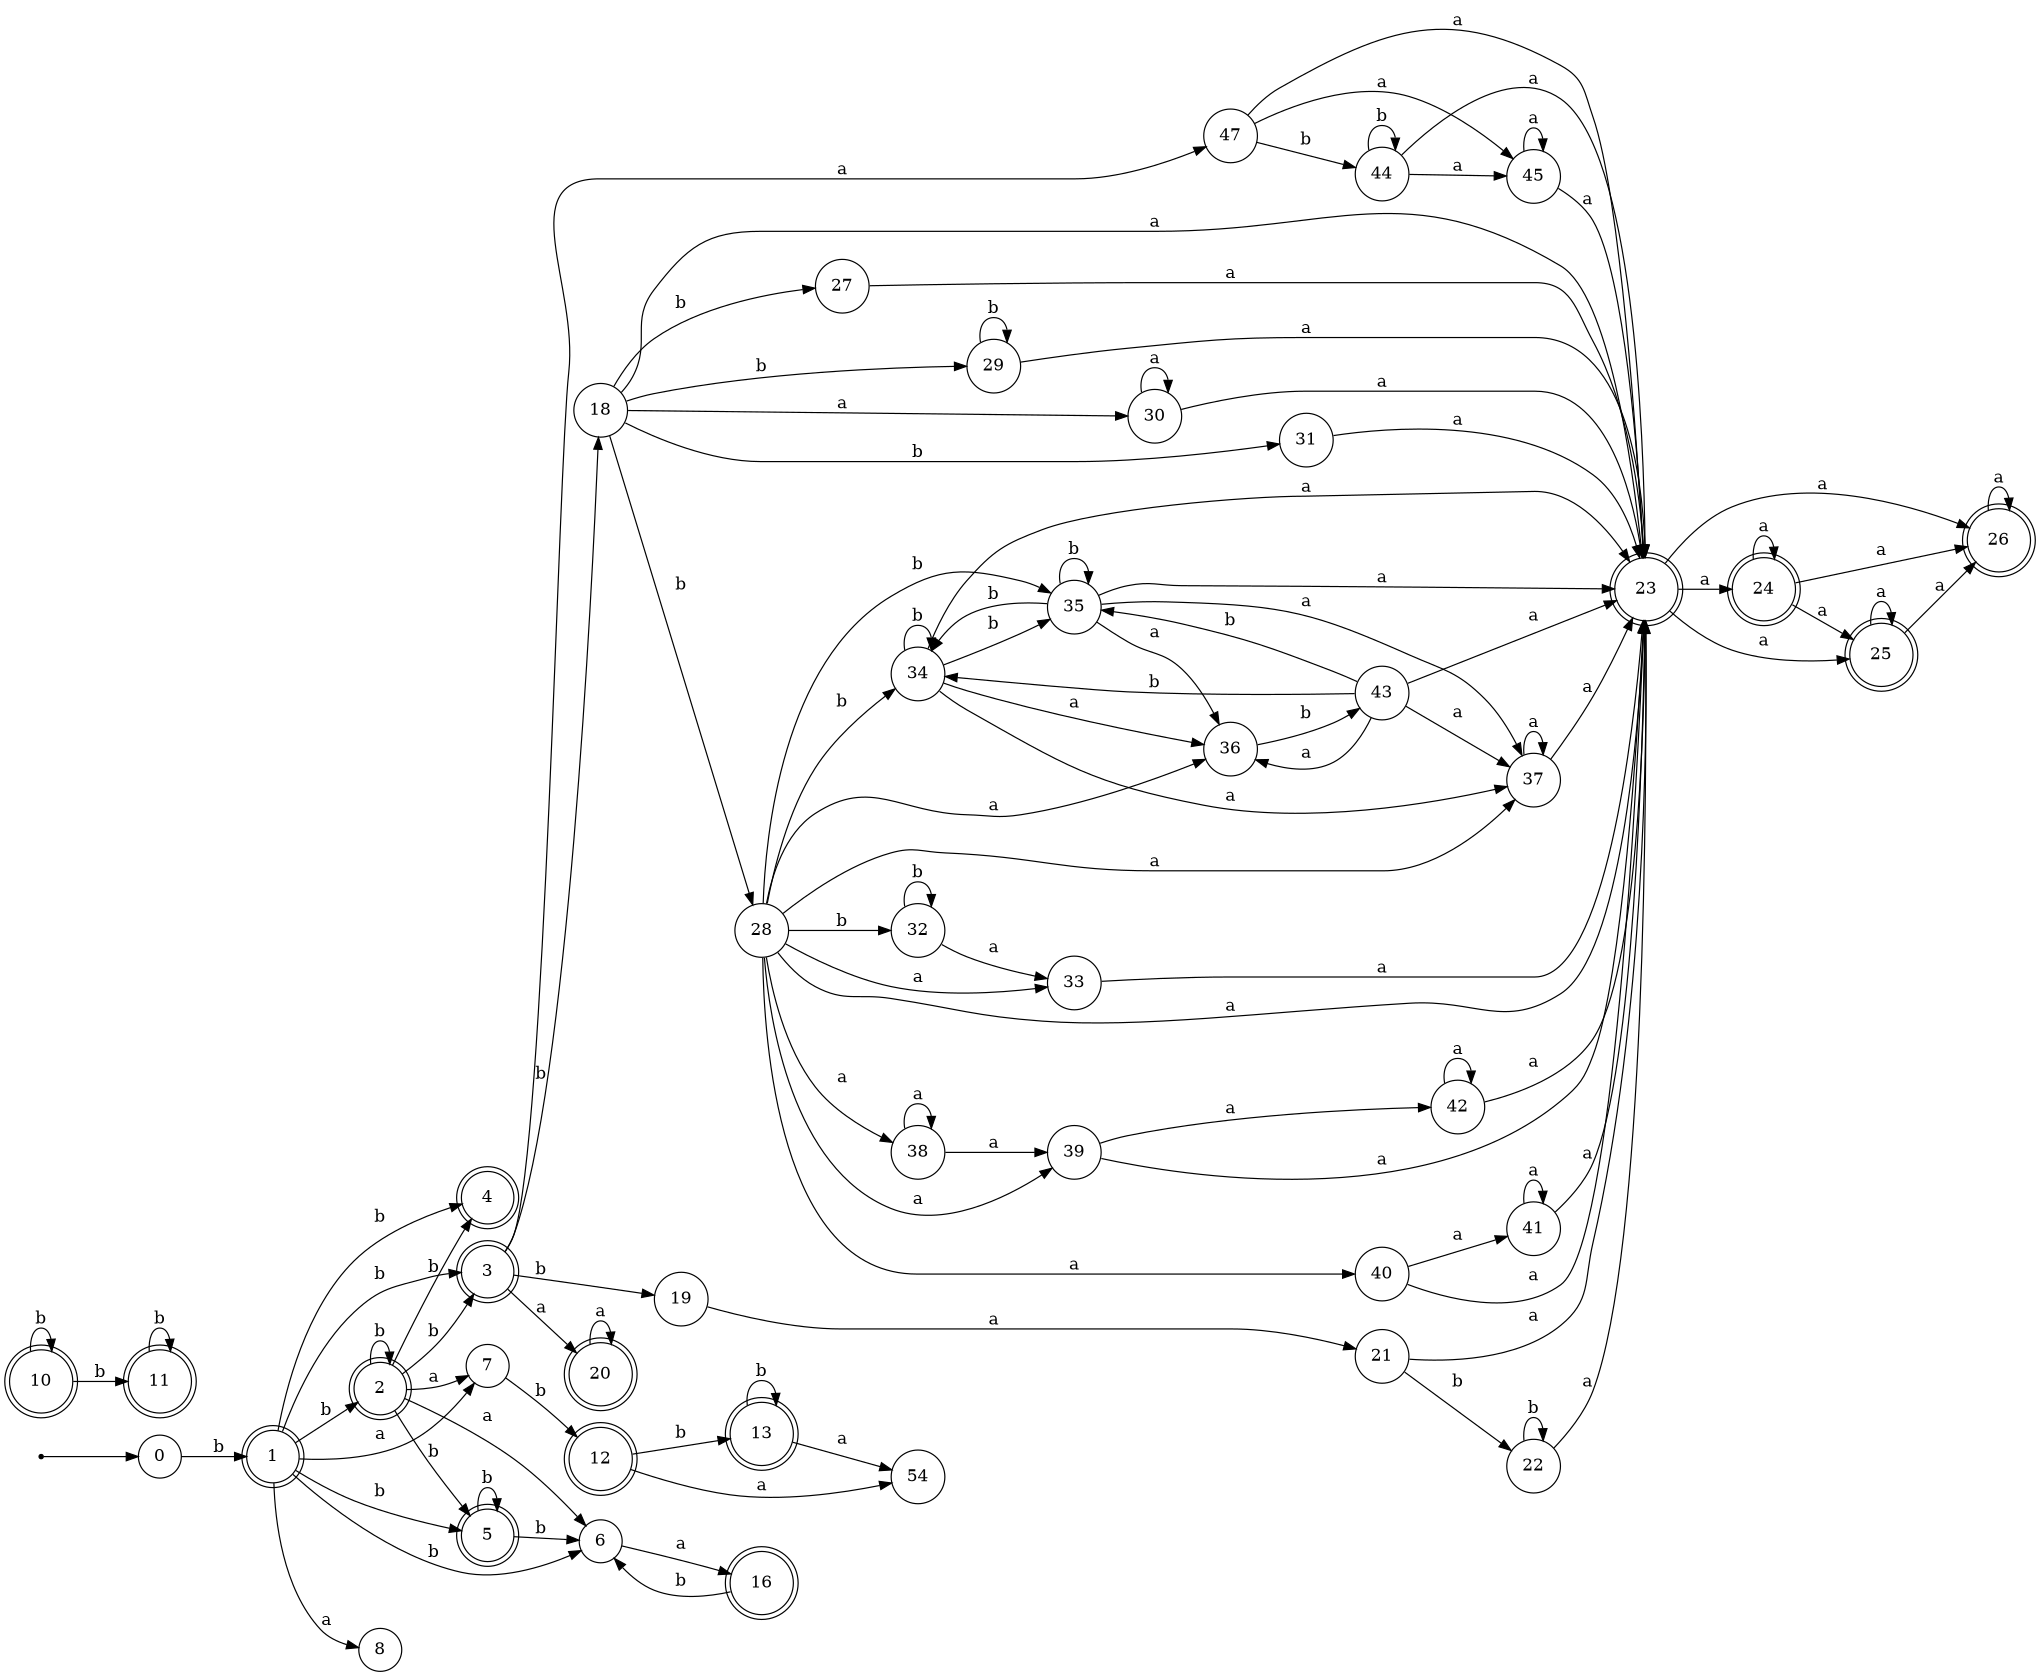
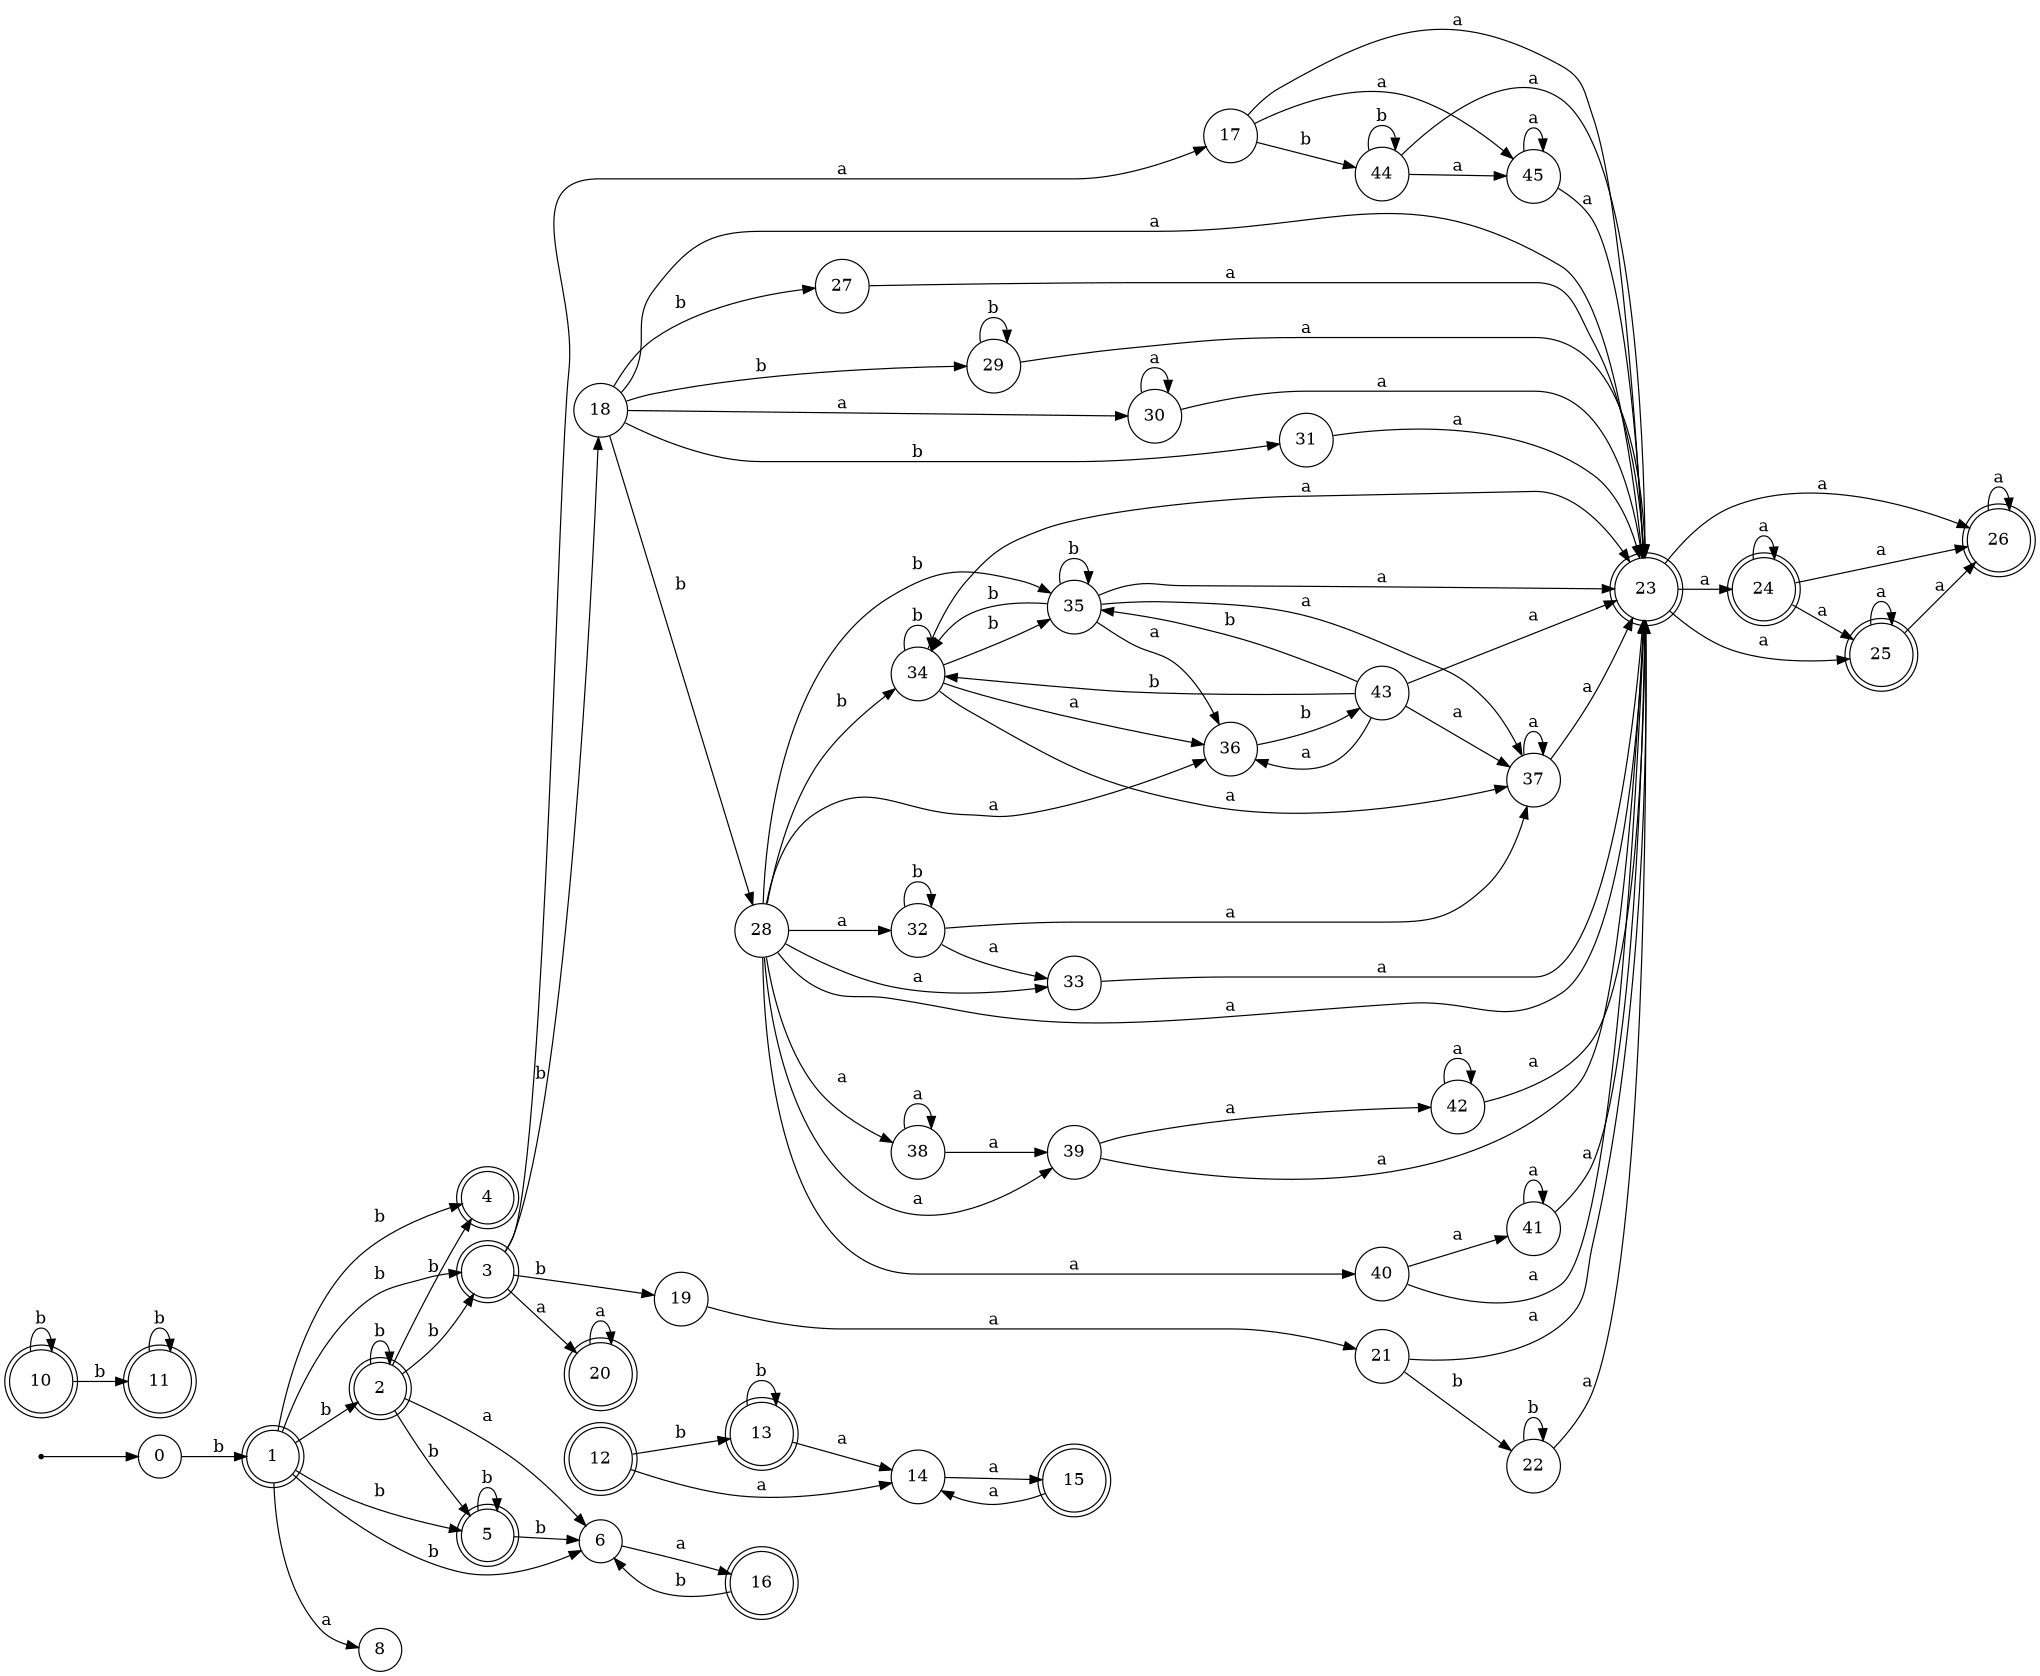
  digraph {
    rankdir=LR
    node [shape=circle]
    dummy0 [shape=point]
    0
    1 [shape=doublecircle]
    2 [shape=doublecircle]
    3 [shape=doublecircle]
    4 [shape=doublecircle]
    5 [shape=doublecircle]
    6
-   7
    8
-   17 [label=47]
+   17
    18
    19
    20 [shape=doublecircle]
    16 [shape=doublecircle]
    12 [shape=doublecircle]
    23 [shape=doublecircle]
    44
    45
    27
    28
    29
    30
    31
    21
    13 [shape=doublecircle]
-   14 [label=54]
+   14
    10 [shape=doublecircle]
    11 [shape=doublecircle]
+   15 [shape=doublecircle]
    24 [shape=doublecircle]
    25 [shape=doublecircle]
    26 [shape=doublecircle]
    32
    33
    34
    35
    36
    37
    38
    39
    40
    22
    43
    42
    41
    dummy0 -> 0
    0 -> 1 [label=b]
    1 -> 2 [label=b]
    1 -> 3 [label=b]
    1 -> 4 [label=b]
    1 -> 5 [label=b]
    1 -> 6 [label=b]
-   1 -> 7 [label=a]
    1 -> 8 [label=a]
    2 -> 2 [label=b]
    2 -> 3 [label=b]
    2 -> 4 [label=b]
    2 -> 5 [label=b]
    2 -> 6 [label=a]
-   2 -> 7 [label=a]
    3 -> 17 [label=a]
    3 -> 18 [label=b]
    3 -> 19 [label=b]
    3 -> 20 [label=a]
    5 -> 5 [label=b]
    5 -> 6 [label=b]
    6 -> 16 [label=a]
-   7 -> 12 [label=b]
    17 -> 23 [label=a]
    17 -> 44 [label=b]
    17 -> 45 [label=a]
    18 -> 23 [label=a]
    18 -> 27 [label=b]
    18 -> 28 [label=b]
    18 -> 29 [label=b]
    18 -> 30 [label=a]
    18 -> 31 [label=b]
    19 -> 21 [label=a]
    20 -> 20 [label=a]
    16 -> 6 [label=b]
    12 -> 13 [label=b]
    12 -> 14 [label=a]
    23 -> 24 [label=a]
    23 -> 25 [label=a]
    23 -> 26 [label=a]
    44 -> 23 [label=a]
    44 -> 44 [label=b]
    44 -> 45 [label=a]
    45 -> 23 [label=a]
    45 -> 45 [label=a]
    27 -> 23 [label=a]
    28 -> 23 [label=a]
-   28 -> 32 [label=b]
+   28 -> 32 [label=a]
    28 -> 33 [label=a]
    28 -> 34 [label=b]
    28 -> 35 [label=b]
    28 -> 36 [label=a]
-   28 -> 37 [label=a]
+   32 -> 37 [label=a]
    28 -> 38 [label=a]
    28 -> 39 [label=a]
    28 -> 40 [label=a]
    29 -> 23 [label=a]
    29 -> 29 [label=b]
    30 -> 23 [label=a]
    30 -> 30 [label=a]
    31 -> 23 [label=a]
    21 -> 23 [label=a]
    21 -> 22 [label=b]
    13 -> 13 [label=b]
    13 -> 14 [label=a]
+   14 -> 15 [label=a]
    10 -> 10 [label=b]
    10 -> 11 [label=b]
    11 -> 11 [label=b]
+   15 -> 14 [label=a]
    24 -> 24 [label=a]
    24 -> 25 [label=a]
    24 -> 26 [label=a]
    25 -> 25 [label=a]
    25 -> 26 [label=a]
    26 -> 26 [label=a]
    32 -> 32 [label=b]
    32 -> 33 [label=a]
    33 -> 23 [label=a]
    34 -> 23 [label=a]
    34 -> 34 [label=b]
    34 -> 35 [label=b]
    34 -> 36 [label=a]
    34 -> 37 [label=a]
    35 -> 23 [label=a]
    35 -> 34 [label=b]
    35 -> 35 [label=b]
    35 -> 36 [label=a]
    35 -> 37 [label=a]
    36 -> 43 [label=b]
    37 -> 23 [label=a]
    37 -> 37 [label=a]
    38 -> 38 [label=a]
    38 -> 39 [label=a]
    39 -> 23 [label=a]
    39 -> 42 [label=a]
    40 -> 23 [label=a]
    40 -> 41 [label=a]
    22 -> 23 [label=a]
    22 -> 22 [label=b]
    43 -> 23 [label=a]
    43 -> 34 [label=b]
    43 -> 35 [label=b]
    43 -> 36 [label=a]
    43 -> 37 [label=a]
    42 -> 23 [label=a]
    42 -> 42 [label=a]
    41 -> 23 [label=a]
    41 -> 41 [label=a]
  }
